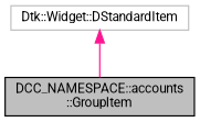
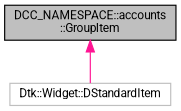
  digraph {
    fontname=Roboto
    node [fontname=Roboto fontsize=10 shape=record style=filled]
    n1 [color=black fillcolor=grey75 fontcolor=black height=0.2 label="DCC_NAMESPACE::accounts\l::GroupItem" width=0.4]
    n2 [color=grey75 fillcolor=white height=0.2 label="Dtk::Widget::DStandardItem" width=0.4]
-   n2 -> n1 [color=deeppink dir=back fontname=Roboto fontsize=10 labelfontname=Helvetica labelfontsize=10 style=solid]
+   n1 -> n2 [color=deeppink dir=back fontname=Roboto fontsize=10 labelfontname=Helvetica labelfontsize=10 style=solid]
  }
